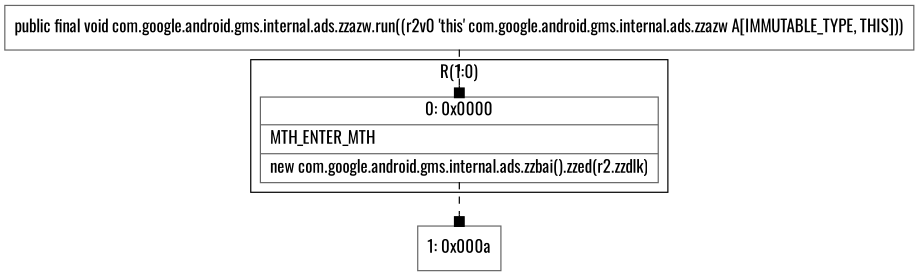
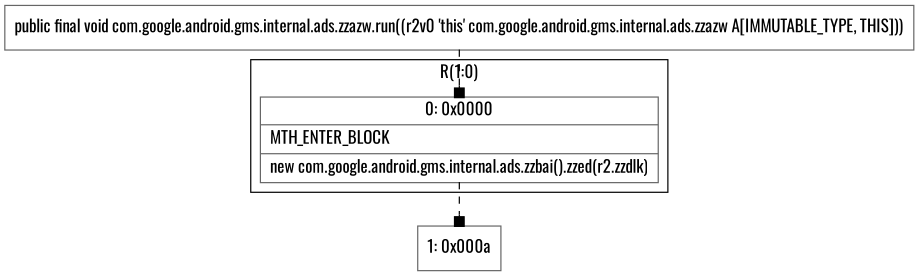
  digraph {
    fontname=Oswald
    node [color=gray40 shape=record fontname=Oswald]
    edge [style=dashed arrowhead=box fontname=Oswald]
-   n1 [label="{0\:\ 0x0000|MTH_ENTER_MTH\l|new com.google.android.gms.internal.ads.zzbai().zzed(r2.zzdlk)\l}"]
+   n1 [label="{0\:\ 0x0000|MTH_ENTER_BLOCK\l|new com.google.android.gms.internal.ads.zzbai().zzed(r2.zzdlk)\l}"]
    n2 [label="{1\:\ 0x000a}"]
    n3 [label="{public final void com.google.android.gms.internal.ads.zzazw.run((r2v0 'this' com.google.android.gms.internal.ads.zzazw A[IMMUTABLE_TYPE, THIS])) }"]
    subgraph cluster_1 {
      label="R(1:0)"
      n1
    }
    n1 -> n2
    n3 -> n1
  }
